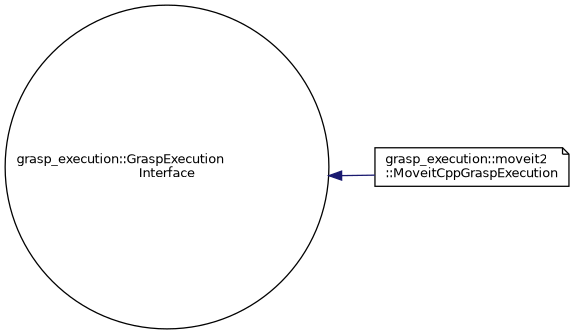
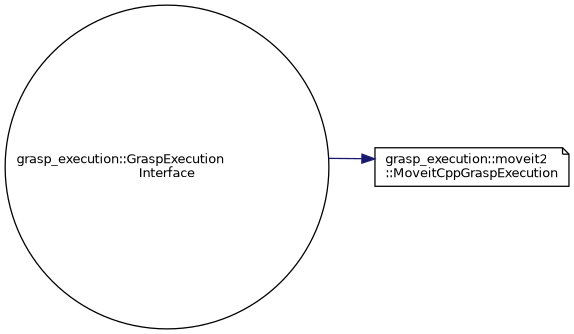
  digraph {
    rankdir=LR
    node [color=black fillcolor=white fontname=Helvetica fontsize=10 style=filled]
    n1 [height=0.2 label="grasp_execution::GraspExecution\lInterface" shape=circle width=0.4]
    n2 [height=0.2 label="grasp_execution::moveit2\l::MoveitCppGraspExecution" shape=note width=0.4]
-   n1 -> n2 [color=midnightblue dir=back fontname=Helvetica fontsize=10 labelfontname=Helvetica labelfontsize=10 style=solid]
+   n2 -> n1 [color=midnightblue dir=back fontname=Helvetica fontsize=10 labelfontname=Helvetica labelfontsize=10 style=solid]
  }
